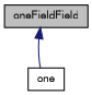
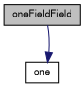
  digraph {
    node [color=black fontname=FreeSans fontsize=10 shape=record]
    n1 [fillcolor=grey75 fontcolor=black height=0.2 label=oneFieldField style=filled width=0.4]
    n2 [height=0.2 label=one width=0.4]
-   n1 -> n2 [color=midnightblue dir=back fontname=FreeSans fontsize=10 labelfontname=FreeSans labelfontsize=10 style=solid]
+   n2 -> n1 [color=midnightblue dir=back fontname=FreeSans fontsize=10 labelfontname=FreeSans labelfontsize=10 style=solid]
  }
